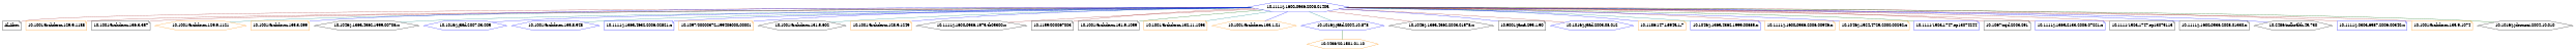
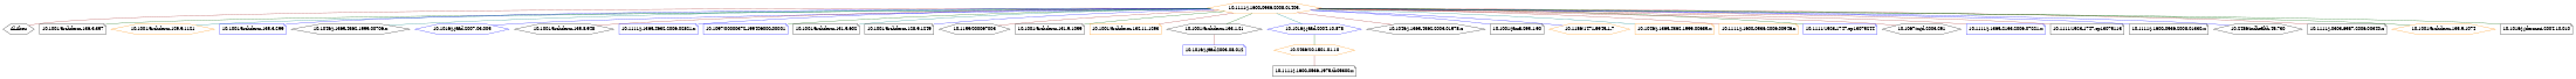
  strict graph {
    node [color=black shape=note]
    edge [color=brown]
-   "10.1111/j.1600-0536.2008.01405." [color=blue shape=hexagon]
-   "Al-Abou"
-   "10.1001/archderm.129.9.1188" [color=darkorange]
+   "10.1111/j.1600-0536.2008.01405." [color=darkorange shape=hexagon]
+   "Al-Abou" [shape=hexagon]
    "10.1001/archderm.136.3.357"
    "10.1001/archderm.129.9.1121" [color=darkorange shape=hexagon]
-   "10.1001/archderm.135.3.299" [color=darkorange]
+   "10.1001/archderm.135.3.299" [color=blue]
    "10.1046/j.1365-4362.1999.00706.x" [shape=hexagon]
    "10.1016/j.jaad.2007.03.005" [color=blue shape=hexagon]
-   "10.1001/archderm.135.8.948" [color=blue shape=hexagon]
+   "10.1001/archderm.135.8.948" [shape=hexagon]
    "10.1111/j.1365-4632.2006.02821.x" [color=blue]
-   "10.1097/00000372-199406000-00001" [color=darkorange]
-   "10.1001/archderm.131.5.602" [shape=hexagon]
-   "10.1001/archderm.128.9.1249" [color=darkorange]
-   "10.1111/j.1600-0536.1975.tb05300.x" [shape=hexagon]
-   "10.1159/000067003"
+   "10.1097/00000372-199406000-00001" [color=blue]
+   "10.1001/archderm.131.5.602"
+   "10.1001/archderm.128.9.1249"
+   "10.1111/j.1600-0536.1975.tb05300.x"
+   "10.1159/000067003" [shape=hexagon]
    "10.1001/archderm.131.9.1059"
    "10.1001/archderm.132.11.1293" [color=darkorange]
-   "10.1001/archderm.133.1.21" [color=darkorange shape=hexagon]
+   "10.1001/archderm.133.1.21" [shape=hexagon]
    "10.1016/j.jaad.2004.10.878" [color=blue shape=hexagon]
    "10.1046/j.1365-4362.2003.01578.x" [shape=hexagon]
-   "10.1001/jama.295.1.90" [label="10.9001/jama.295.1.90"]
-   "10.1016/j.jaad.2003.08.012" [color=blue shape=hexagon]
-   "10.1186/1471-5945-1-7" [color=darkorange]
-   "10.1046/j.1365-4362.1999.00685.x" [color=blue]
+   "10.1001/jama.295.1.90"
+   "10.1016/j.jaad.2003.08.012" [color=blue]
+   "10.1186/1471-5945-1-7" [color=darkorange shape=hexagon]
+   "10.1046/j.1365-4362.1999.00685.x" [color=darkorange]
    "10.1111/j.1600-0536.2006.00946.x" [color=darkorange]
-   "10.1046/j.1524-4725.2000.00252.x" [color=darkorange]
-   "10.1111/1523-1747.ep13075244" [color=blue label="10.1111/1523-1747.ep13074244"]
-   "10.1067/mjd.2003.291"
+   "10.1111/1523-1747.ep13075244" [color=blue]
+   "10.1067/mjd.2003.291" [shape=hexagon]
    "10.1111/j.1365-2133.2006.07221.x" [color=blue]
    "10.1111/1523-1747.ep13075113"
    "10.1111/j.1600-0536.2008.01330.x"
    "10.2486/indhealth.45.730" [shape=hexagon]
-   "10.1111/j.0303-6987.2006.00340.x" [color=blue]
-   "10.1001/archderm.135.9.1074" [color=darkorange]
-   "10.1016/j.jdermsci.2004.10.010" [shape=hexagon]
+   "10.1111/j.0303-6987.2006.00340.x"
+   "10.1001/archderm.135.9.1074" [color=darkorange shape=hexagon]
+   "10.1016/j.jdermsci.2004.10.010"
    "10.2436/20.1501.01.10" [color=darkorange shape=hexagon]
    "10.1111/j.1600-0536.2008.01405." -- "Al-Abou"
-   "10.1111/j.1600-0536.2008.01405." -- "10.1001/archderm.129.9.1188"
-   "10.1111/j.1600-0536.2008.01405." -- "10.1001/archderm.136.3.357"
+   "10.1111/j.1600-0536.2008.01405." -- "10.1001/archderm.136.3.357" [color=darkgreen]
    "10.1111/j.1600-0536.2008.01405." -- "10.1001/archderm.129.9.1121" [color=teal]
    "10.1111/j.1600-0536.2008.01405." -- "10.1001/archderm.135.3.299" [color=blue]
    "10.1111/j.1600-0536.2008.01405." -- "10.1046/j.1365-4362.1999.00706.x" [color=teal]
    "10.1111/j.1600-0536.2008.01405." -- "10.1016/j.jaad.2007.03.005" [color=blue]
-   "10.1111/j.1600-0536.2008.01405." -- "10.1001/archderm.135.8.948" [color=teal]
+   "10.1111/j.1600-0536.2008.01405." -- "10.1001/archderm.135.8.948"
    "10.1111/j.1600-0536.2008.01405." -- "10.1111/j.1365-4632.2006.02821.x" [color=blue]
-   "10.1111/j.1600-0536.2008.01405." -- "10.1097/00000372-199406000-00001" [color=blue]
+   "10.1111/j.1600-0536.2008.01405." -- "10.1097/00000372-199406000-00001" [color=darkgreen]
    "10.1111/j.1600-0536.2008.01405." -- "10.1001/archderm.131.5.602" [color=teal]
    "10.1111/j.1600-0536.2008.01405." -- "10.1001/archderm.128.9.1249" [color=blue]
-   "10.1111/j.1600-0536.2008.01405." -- "10.1111/j.1600-0536.1975.tb05300.x"
+   "10.2436/20.1501.01.10" -- "10.1111/j.1600-0536.1975.tb05300.x"
    "10.1111/j.1600-0536.2008.01405." -- "10.1159/000067003"
    "10.1111/j.1600-0536.2008.01405." -- "10.1001/archderm.131.9.1059" [color=darkgreen]
-   "10.1111/j.1600-0536.2008.01405." -- "10.1001/archderm.132.11.1293" [color=teal]
-   "10.1111/j.1600-0536.2008.01405." -- "10.1001/archderm.133.1.21" [color=blue]
+   "10.1111/j.1600-0536.2008.01405." -- "10.1001/archderm.132.11.1293"
+   "10.1111/j.1600-0536.2008.01405." -- "10.1001/archderm.133.1.21" [color=darkgreen]
    "10.1111/j.1600-0536.2008.01405." -- "10.1016/j.jaad.2004.10.878" [color=teal]
    "10.1111/j.1600-0536.2008.01405." -- "10.1046/j.1365-4362.2003.01578.x"
    "10.1111/j.1600-0536.2008.01405." -- "10.1001/jama.295.1.90" [color=blue]
-   "10.1111/j.1600-0536.2008.01405." -- "10.1016/j.jaad.2003.08.012"
+   "10.1001/archderm.133.1.21" -- "10.1016/j.jaad.2003.08.012"
    "10.1111/j.1600-0536.2008.01405." -- "10.1186/1471-5945-1-7" [color=blue]
    "10.1111/j.1600-0536.2008.01405." -- "10.1046/j.1365-4362.1999.00685.x" [color=teal]
    "10.1111/j.1600-0536.2008.01405." -- "10.1111/j.1600-0536.2006.00946.x"
-   "10.1111/j.1600-0536.2008.01405." -- "10.1046/j.1524-4725.2000.00252.x" [color=blue]
    "10.1111/j.1600-0536.2008.01405." -- "10.1111/1523-1747.ep13075244" [color=darkgreen]
    "10.1111/j.1600-0536.2008.01405." -- "10.1067/mjd.2003.291"
    "10.1111/j.1600-0536.2008.01405." -- "10.1111/j.1365-2133.2006.07221.x"
    "10.1111/j.1600-0536.2008.01405." -- "10.1111/1523-1747.ep13075113"
    "10.1111/j.1600-0536.2008.01405." -- "10.1111/j.1600-0536.2008.01330.x" [color=blue]
    "10.1111/j.1600-0536.2008.01405." -- "10.2486/indhealth.45.730" [color=blue]
    "10.1111/j.1600-0536.2008.01405." -- "10.1111/j.0303-6987.2006.00340.x"
-   "10.1111/j.1600-0536.2008.01405." -- "10.1001/archderm.135.9.1074"
+   "10.1111/j.1600-0536.2008.01405." -- "10.1001/archderm.135.9.1074" [color=darkgreen]
    "10.1111/j.1600-0536.2008.01405." -- "10.1016/j.jdermsci.2004.10.010" [color=darkgreen]
    "10.1016/j.jaad.2004.10.878" -- "10.2436/20.1501.01.10" [color=darkgreen]
  }
